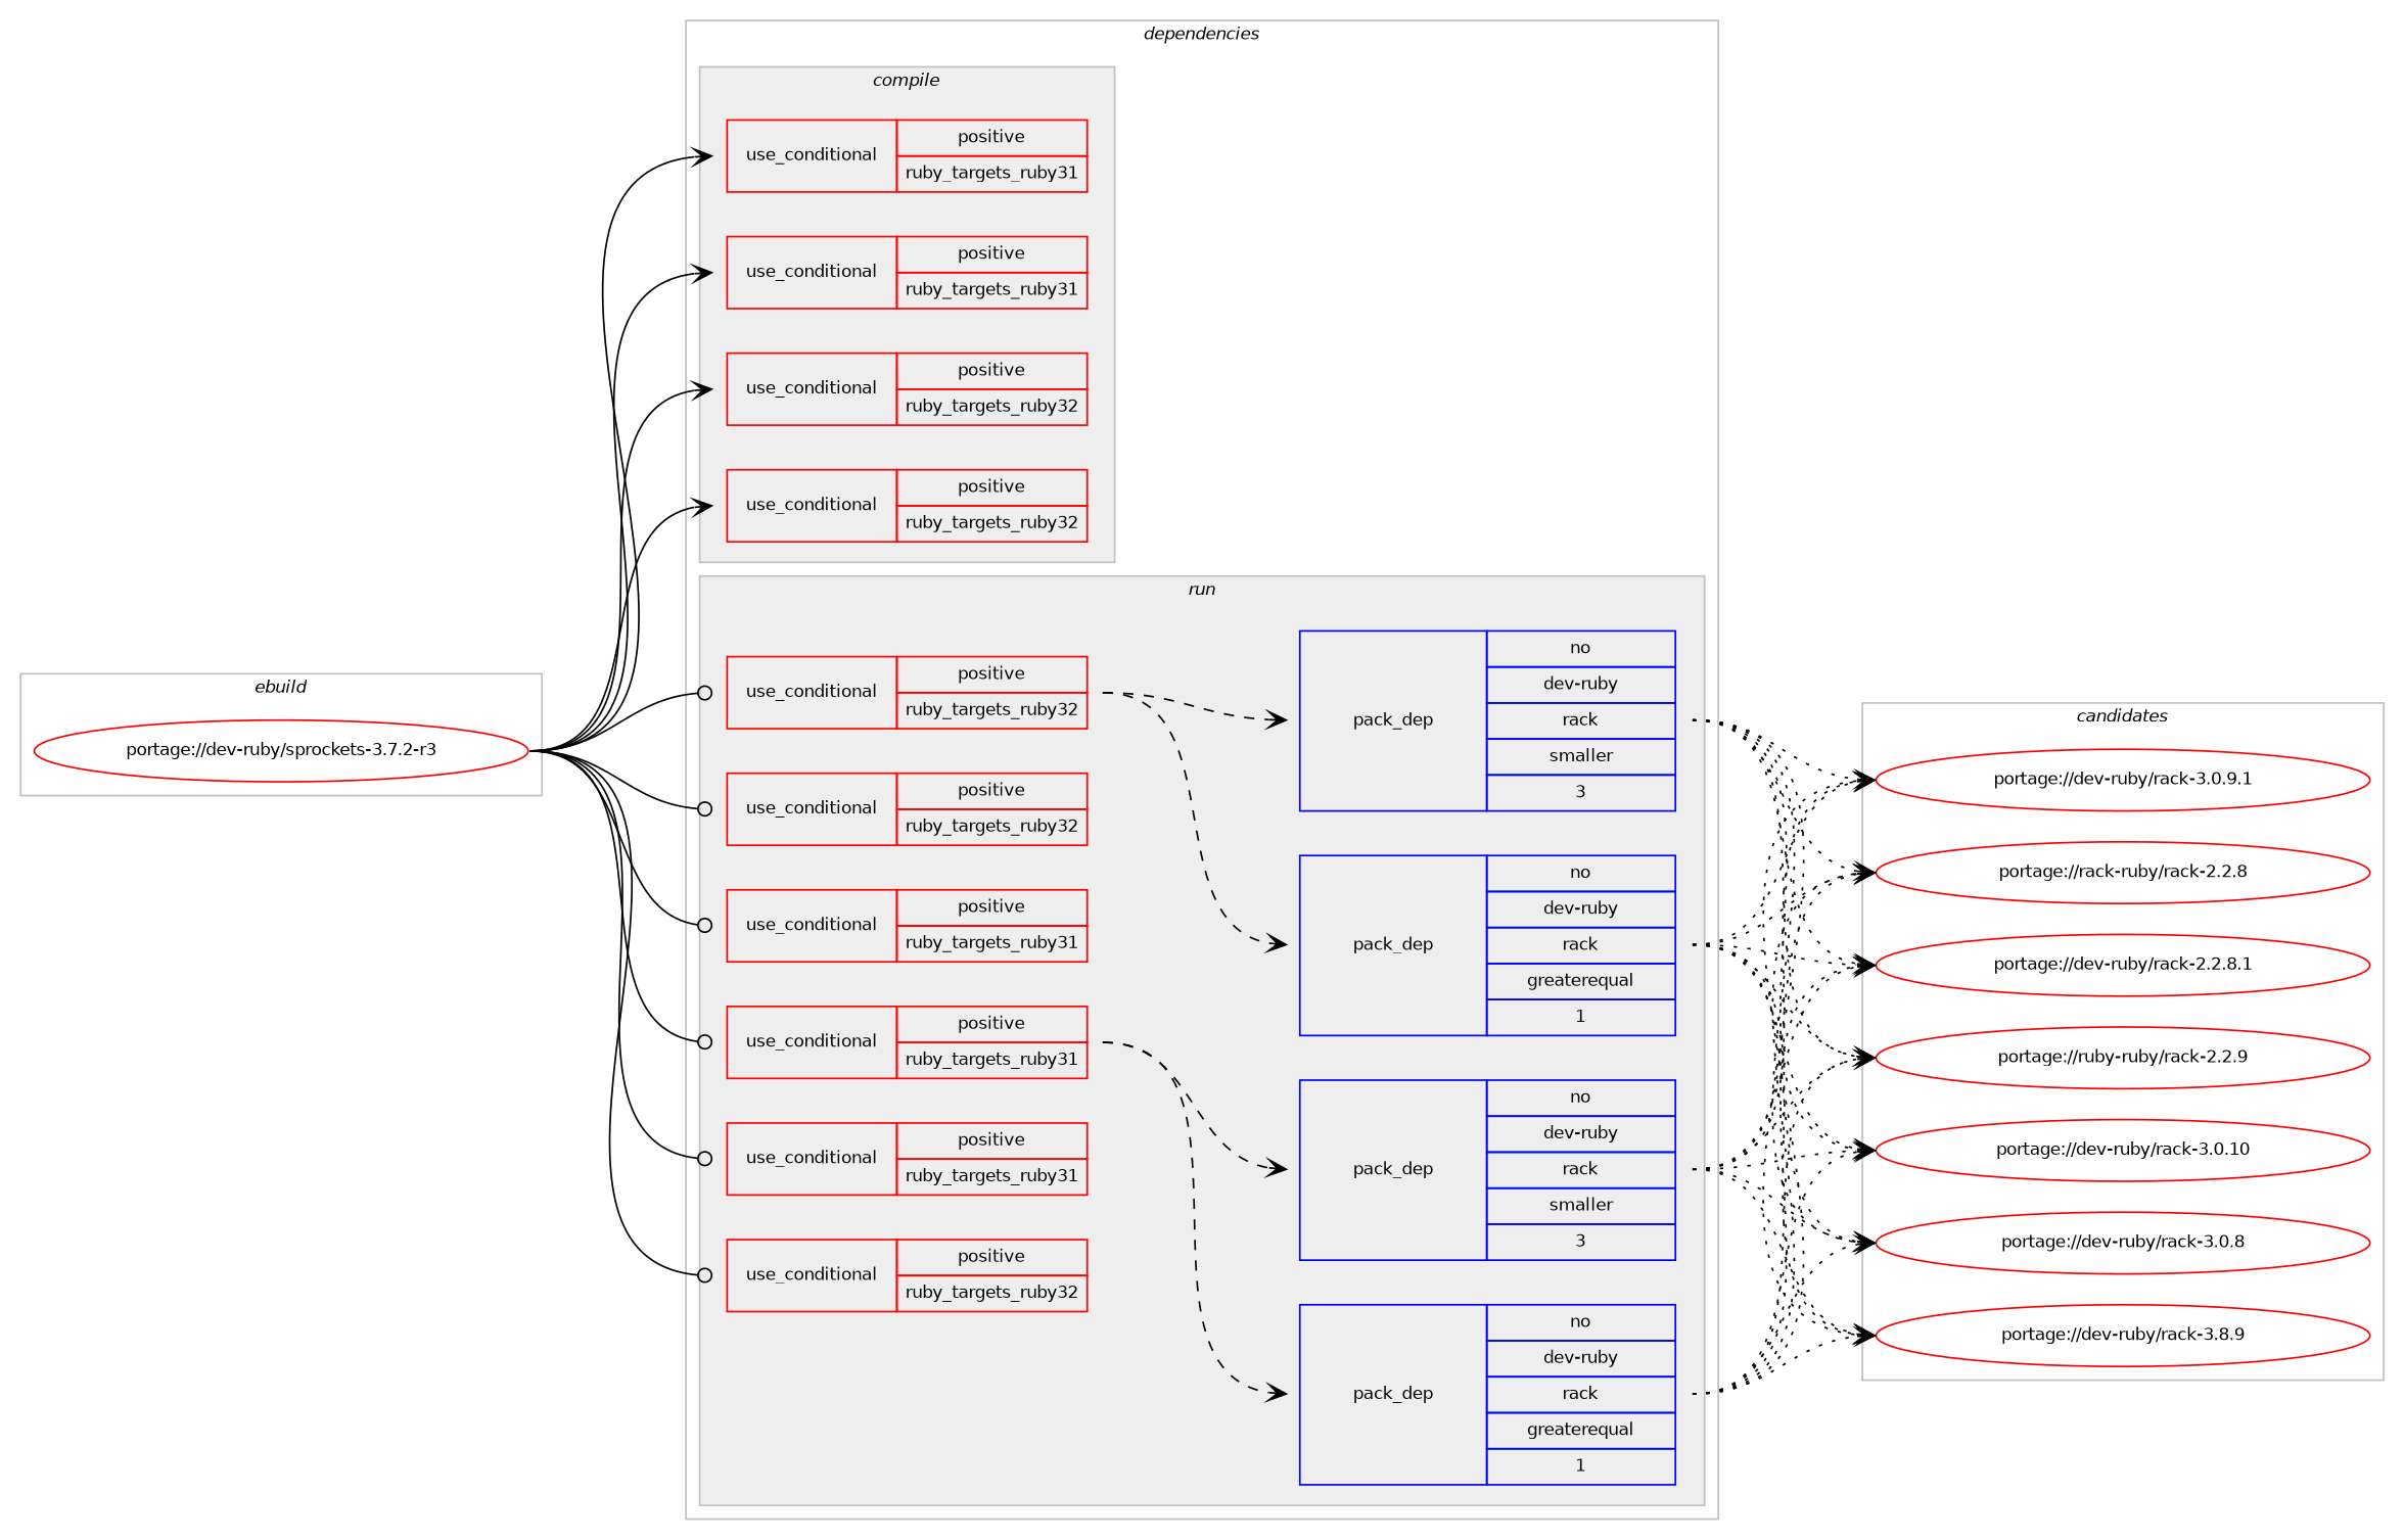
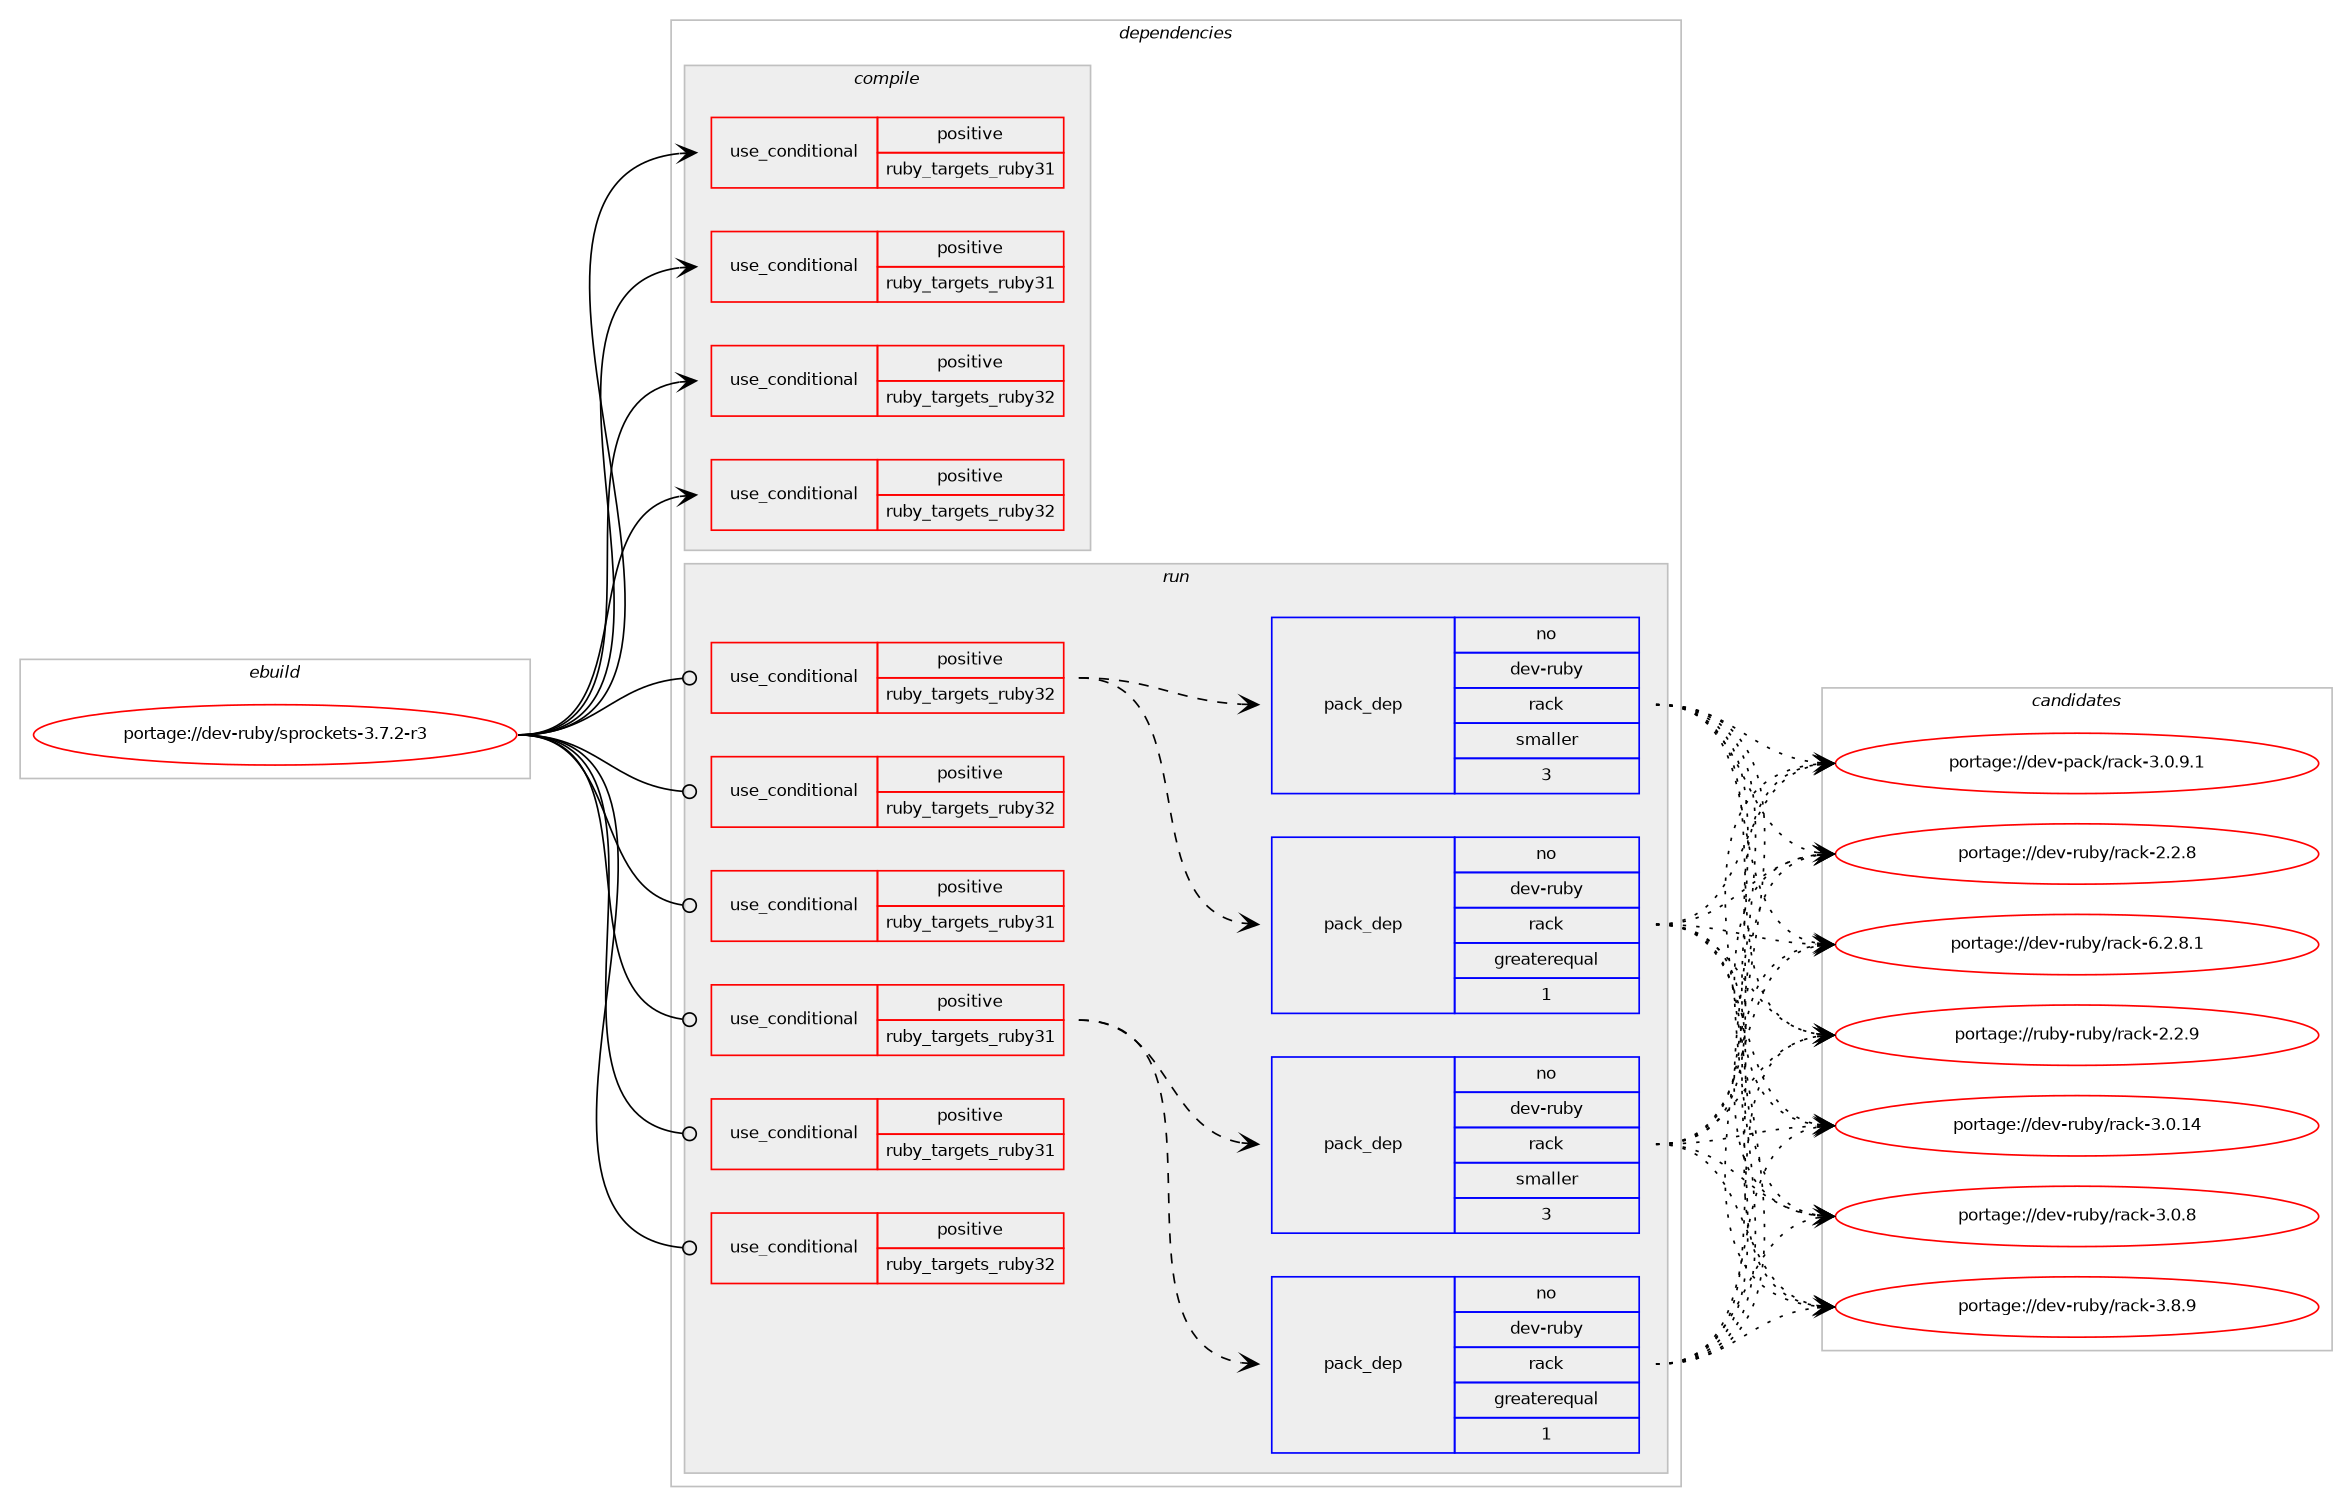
  digraph {
    compound=true
    concentrate=true
    fontname=Helvetica
    fontsize=10
    newrank=true
    rankdir=LR
    ranksep=1.5
    node [color=red fontname=Helvetica fontsize=10 shape=none]
    edge [arrowhead=vee headport=w style=dotted tailport=e weight=100]
    n1 [label="portage://dev-ruby/sprockets-3.7.2-r3" width=4 shape=""]
    n2 [label=<<TABLE BORDER="0" CELLBORDER="1" CELLSPACING="0" CELLPADDING="4"><TR><TD ROWSPAN="3" CELLPADDING="10">use_conditional</TD></TR><TR><TD>positive</TD></TR><TR><TD>ruby_targets_ruby31</TD></TR></TABLE>>]
    n3 [label=<<TABLE BORDER="0" CELLBORDER="1" CELLSPACING="0" CELLPADDING="4"><TR><TD ROWSPAN="3" CELLPADDING="10">use_conditional</TD></TR><TR><TD>positive</TD></TR><TR><TD>ruby_targets_ruby31</TD></TR></TABLE>>]
    n4 [label=<<TABLE BORDER="0" CELLBORDER="1" CELLSPACING="0" CELLPADDING="4"><TR><TD ROWSPAN="3" CELLPADDING="10">use_conditional</TD></TR><TR><TD>positive</TD></TR><TR><TD>ruby_targets_ruby32</TD></TR></TABLE>>]
    n5 [label=<<TABLE BORDER="0" CELLBORDER="1" CELLSPACING="0" CELLPADDING="4"><TR><TD ROWSPAN="3" CELLPADDING="10">use_conditional</TD></TR><TR><TD>positive</TD></TR><TR><TD>ruby_targets_ruby32</TD></TR></TABLE>>]
    n6 [label=<<TABLE BORDER="0" CELLBORDER="1" CELLSPACING="0" CELLPADDING="4"><TR><TD ROWSPAN="3" CELLPADDING="10">use_conditional</TD></TR><TR><TD>positive</TD></TR><TR><TD>ruby_targets_ruby31</TD></TR></TABLE>>]
    n7 [color=blue label=<<TABLE BORDER="0" CELLBORDER="1" CELLSPACING="0" CELLPADDING="4" WIDTH="220"><TR><TD ROWSPAN="6" CELLPADDING="30">pack_dep</TD></TR><TR><TD WIDTH="110">no</TD></TR><TR><TD>dev-ruby</TD></TR><TR><TD>rack</TD></TR><TR><TD>greaterequal</TD></TR><TR><TD>1</TD></TR></TABLE>>]
    n8 [color=blue label=<<TABLE BORDER="0" CELLBORDER="1" CELLSPACING="0" CELLPADDING="4" WIDTH="220"><TR><TD ROWSPAN="6" CELLPADDING="30">pack_dep</TD></TR><TR><TD WIDTH="110">no</TD></TR><TR><TD>dev-ruby</TD></TR><TR><TD>rack</TD></TR><TR><TD>smaller</TD></TR><TR><TD>3</TD></TR></TABLE>>]
    n9 [label=<<TABLE BORDER="0" CELLBORDER="1" CELLSPACING="0" CELLPADDING="4"><TR><TD ROWSPAN="3" CELLPADDING="10">use_conditional</TD></TR><TR><TD>positive</TD></TR><TR><TD>ruby_targets_ruby31</TD></TR></TABLE>>]
    n10 [label=<<TABLE BORDER="0" CELLBORDER="1" CELLSPACING="0" CELLPADDING="4"><TR><TD ROWSPAN="3" CELLPADDING="10">use_conditional</TD></TR><TR><TD>positive</TD></TR><TR><TD>ruby_targets_ruby31</TD></TR></TABLE>>]
    n11 [label=<<TABLE BORDER="0" CELLBORDER="1" CELLSPACING="0" CELLPADDING="4"><TR><TD ROWSPAN="3" CELLPADDING="10">use_conditional</TD></TR><TR><TD>positive</TD></TR><TR><TD>ruby_targets_ruby32</TD></TR></TABLE>>]
    n12 [color=blue label=<<TABLE BORDER="0" CELLBORDER="1" CELLSPACING="0" CELLPADDING="4" WIDTH="220"><TR><TD ROWSPAN="6" CELLPADDING="30">pack_dep</TD></TR><TR><TD WIDTH="110">no</TD></TR><TR><TD>dev-ruby</TD></TR><TR><TD>rack</TD></TR><TR><TD>greaterequal</TD></TR><TR><TD>1</TD></TR></TABLE>>]
    n13 [color=blue label=<<TABLE BORDER="0" CELLBORDER="1" CELLSPACING="0" CELLPADDING="4" WIDTH="220"><TR><TD ROWSPAN="6" CELLPADDING="30">pack_dep</TD></TR><TR><TD WIDTH="110">no</TD></TR><TR><TD>dev-ruby</TD></TR><TR><TD>rack</TD></TR><TR><TD>smaller</TD></TR><TR><TD>3</TD></TR></TABLE>>]
    n14 [label=<<TABLE BORDER="0" CELLBORDER="1" CELLSPACING="0" CELLPADDING="4"><TR><TD ROWSPAN="3" CELLPADDING="10">use_conditional</TD></TR><TR><TD>positive</TD></TR><TR><TD>ruby_targets_ruby32</TD></TR></TABLE>>]
    n15 [label=<<TABLE BORDER="0" CELLBORDER="1" CELLSPACING="0" CELLPADDING="4"><TR><TD ROWSPAN="3" CELLPADDING="10">use_conditional</TD></TR><TR><TD>positive</TD></TR><TR><TD>ruby_targets_ruby32</TD></TR></TABLE>>]
-   n16 [label="portage://rack-ruby/rack-2.2.8" width=4 shape=""]
-   n17 [label="portage://dev-ruby/rack-2.2.8.1" width=4 shape=""]
+   n16 [label="portage://dev-ruby/rack-2.2.8" width=4 shape=""]
+   n17 [label="portage://dev-ruby/rack-6.2.8.1" width=4 shape=""]
    n18 [label="portage://ruby-ruby/rack-2.2.9" width=4 shape=""]
-   n19 [label="portage://dev-ruby/rack-3.0.10" width=4 shape=""]
+   n19 [label="portage://dev-ruby/rack-3.0.14" width=4 shape=""]
    n20 [label="portage://dev-ruby/rack-3.0.8" width=4 shape=""]
    n21 [label="portage://dev-ruby/rack-3.8.9" width=4 shape=""]
-   n22 [label="portage://dev-ruby/rack-3.0.9.1" width=4 shape=""]
+   n22 [label="portage://dev-pack/rack-3.0.9.1" width=4 shape=""]
    subgraph cluster_1 {
      color=gray
      label=<<i>ebuild</i>>
      rank=same
      n1
    }
    subgraph cluster_2 {
      color=gray
      label=<<i>dependencies</i>>
      subgraph cluster_3 {
        color=gray
        fillcolor="#eeeeee"
        label=<<i>compile</i>>
        style=filled
        subgraph sub_4 {
          color=gray
          fillcolor="#eeeeee"
          label=<<i>compile</i>>
          style=filled
          n2
        }
        subgraph sub_5 {
          color=gray
          fillcolor="#eeeeee"
          label=<<i>compile</i>>
          style=filled
          n3
        }
        subgraph sub_6 {
          color=gray
          fillcolor="#eeeeee"
          label=<<i>compile</i>>
          style=filled
          n4
        }
        subgraph sub_7 {
          color=gray
          fillcolor="#eeeeee"
          label=<<i>compile</i>>
          style=filled
          n5
        }
      }
      subgraph cluster_8 {
        color=gray
        fillcolor="#eeeeee"
        label=<<i>compile and run</i>>
        style=filled
      }
      subgraph cluster_9 {
        color=gray
        fillcolor="#eeeeee"
        label=<<i>run</i>>
        style=filled
        subgraph sub_10 {
          color=gray
          fillcolor="#eeeeee"
          label=<<i>run</i>>
          style=filled
          n6
        }
        subgraph sub_11 {
          color=gray
          fillcolor="#eeeeee"
          label=<<i>run</i>>
          style=filled
          n9
          subgraph sub_12 {
            color=gray
            fillcolor="#eeeeee"
            label=<<i>run</i>>
            style=filled
            n7
          }
          subgraph sub_13 {
            color=gray
            fillcolor="#eeeeee"
            label=<<i>run</i>>
            style=filled
            n8
          }
        }
        subgraph sub_14 {
          color=gray
          fillcolor="#eeeeee"
          label=<<i>run</i>>
          style=filled
          n10
        }
        subgraph sub_15 {
          color=gray
          fillcolor="#eeeeee"
          label=<<i>run</i>>
          style=filled
          n11
        }
        subgraph sub_16 {
          color=gray
          fillcolor="#eeeeee"
          label=<<i>run</i>>
          style=filled
          n14
          subgraph sub_17 {
            color=gray
            fillcolor="#eeeeee"
            label=<<i>run</i>>
            style=filled
            n12
          }
          subgraph sub_18 {
            color=gray
            fillcolor="#eeeeee"
            label=<<i>run</i>>
            style=filled
            n13
          }
        }
        subgraph sub_19 {
          color=gray
          fillcolor="#eeeeee"
          label=<<i>run</i>>
          style=filled
          n15
        }
      }
    }
    subgraph cluster_20 {
      color=gray
      label=<<i>candidates</i>>
      rank=same
      subgraph sub_21 {
        color=black
        label=<<i>candidates</i>>
        nodesep=1
        rank=same
        n16
        n17
        n18
        n19
        n20
        n21
        n22
      }
      subgraph sub_22 {
        color=black
        label=<<i>candidates</i>>
        nodesep=1
        rank=same
        n16
        n17
        n18
        n19
        n20
        n21
        n22
      }
      subgraph sub_23 {
        color=black
        label=<<i>candidates</i>>
        nodesep=1
        rank=same
        n16
        n17
        n18
        n19
        n20
        n21
        n22
      }
      subgraph sub_24 {
        color=black
        label=<<i>candidates</i>>
        nodesep=1
        rank=same
        n16
        n17
        n18
        n19
        n20
        n21
        n22
      }
    }
    n1 -> n2 [style=solid weight=20]
    n1 -> n3 [style=solid weight=20]
    n1 -> n4 [style=solid weight=20]
    n1 -> n5 [style=solid weight=20]
    n1 -> n6 [arrowhead=odot style=solid weight=20]
    n1 -> n9 [arrowhead=odot style=solid weight=20]
    n1 -> n10 [arrowhead=odot style=solid weight=20]
    n1 -> n11 [arrowhead=odot style=solid weight=20]
    n1 -> n14 [arrowhead=odot style=solid weight=20]
    n1 -> n15 [arrowhead=odot style=solid weight=20]
    n7 -> n16
    n7 -> n17
    n7 -> n18
    n7 -> n19
    n7 -> n20
    n7 -> n21
    n7 -> n22
    n8 -> n16
    n8 -> n17
    n8 -> n18
    n8 -> n19
    n8 -> n20
    n8 -> n21
    n8 -> n22
    n9 -> n7 [style=dashed weight=20]
    n9 -> n8 [style=dashed weight=20]
    n12 -> n16
    n12 -> n17
    n12 -> n18
    n12 -> n19
    n12 -> n20
    n12 -> n21
    n12 -> n22
    n13 -> n16
    n13 -> n17
    n13 -> n18
    n13 -> n19
    n13 -> n20
    n13 -> n21
    n13 -> n22
    n14 -> n12 [style=dashed weight=20]
    n14 -> n13 [style=dashed weight=20]
  }
